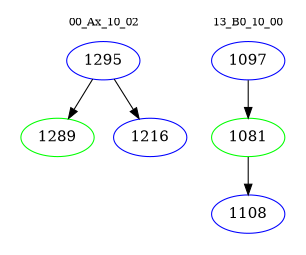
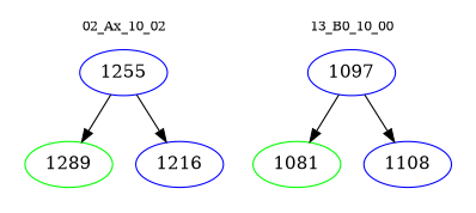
  digraph {
    node [color=blue]
    edge [color=black]
-   n1 [label=1295]
+   n1 [label=1255]
    n2 [color=green label=1289]
    n3 [label=1216]
    n4 [label=1097]
    n5 [color=green label=1081]
    n6 [label=1108]
    subgraph cluster_1 {
      color=white
      fontsize=10
-     label="00_Ax_10_02"
+     label="02_Ax_10_02"
      n1
      n2
      n3
    }
    subgraph cluster_2 {
      color=white
      fontsize=10
      label="13_B0_10_00"
      n4
      n5
      n6
    }
    n1 -> n2
    n1 -> n3
    n4 -> n5
-   n5 -> n6
+   n4 -> n6
  }
